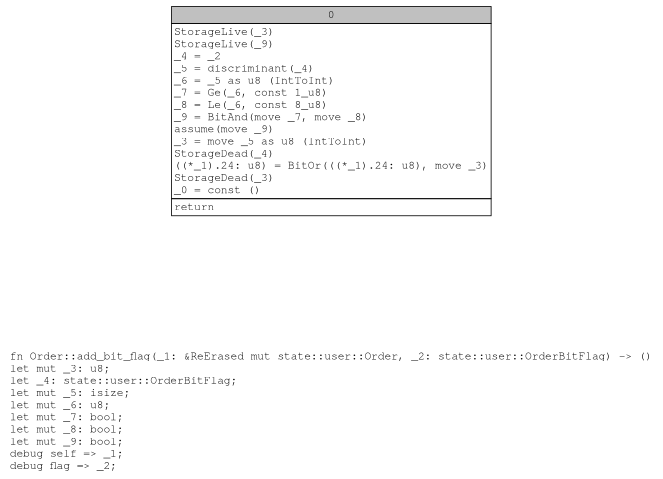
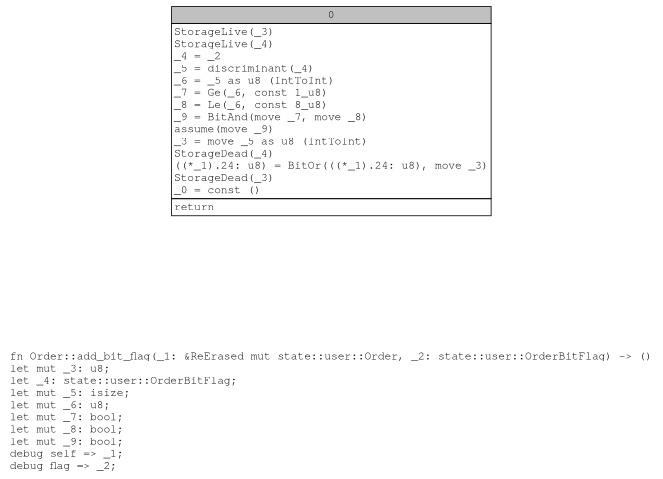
  digraph {
    fontname="Courier, monospace"
    label=<fn Order::add_bit_flag(_1: &amp;ReErased mut state::user::Order, _2: state::user::OrderBitFlag) -&gt; ()<br align="left"/>let mut _3: u8;<br align="left"/>let _4: state::user::OrderBitFlag;<br align="left"/>let mut _5: isize;<br align="left"/>let mut _6: u8;<br align="left"/>let mut _7: bool;<br align="left"/>let mut _8: bool;<br align="left"/>let mut _9: bool;<br align="left"/>debug self =&gt; _1;<br align="left"/>debug flag =&gt; _2;<br align="left"/>>
-   n1 [fontname="Courier, monospace" label=<<table border="0" cellborder="1" cellspacing="0"><tr><td bgcolor="gray" align="center" colspan="1">0</td></tr><tr><td align="left" balign="left">StorageLive(_3)<br/>StorageLive(_9)<br/>_4 = _2<br/>_5 = discriminant(_4)<br/>_6 = _5 as u8 (IntToInt)<br/>_7 = Ge(_6, const 1_u8)<br/>_8 = Le(_6, const 8_u8)<br/>_9 = BitAnd(move _7, move _8)<br/>assume(move _9)<br/>_3 = move _5 as u8 (IntToInt)<br/>StorageDead(_4)<br/>((*_1).24: u8) = BitOr(((*_1).24: u8), move _3)<br/>StorageDead(_3)<br/>_0 = const ()<br/></td></tr><tr><td align="left">return</td></tr></table>> shape=none]
+   n1 [fontname="Courier, monospace" label=<<table border="0" cellborder="1" cellspacing="0"><tr><td bgcolor="gray" align="center" colspan="1">0</td></tr><tr><td align="left" balign="left">StorageLive(_3)<br/>StorageLive(_4)<br/>_4 = _2<br/>_5 = discriminant(_4)<br/>_6 = _5 as u8 (IntToInt)<br/>_7 = Ge(_6, const 1_u8)<br/>_8 = Le(_6, const 8_u8)<br/>_9 = BitAnd(move _7, move _8)<br/>assume(move _9)<br/>_3 = move _5 as u8 (IntToInt)<br/>StorageDead(_4)<br/>((*_1).24: u8) = BitOr(((*_1).24: u8), move _3)<br/>StorageDead(_3)<br/>_0 = const ()<br/></td></tr><tr><td align="left">return</td></tr></table>> shape=none]
  }
